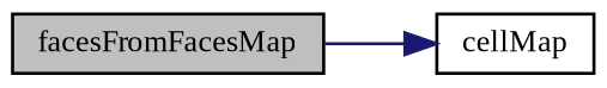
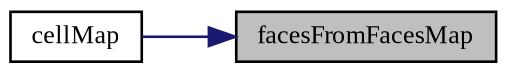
  digraph {
    rankdir=LR
    fontname="Liberation Serif"
    node [color=black fontname="Liberation Serif" fontsize=10 shape=record]
    n1 [fillcolor=grey75 fontcolor=black height=0.2 label=facesFromFacesMap style=filled width=0.4]
    n2 [height=0.2 label=cellMap width=0.4]
-   n1 -> n2 [color=midnightblue fontname="Liberation Serif" fontsize=10 labelfontname=FreeSans labelfontsize=10 style=solid]
+   n2 -> n1 [color=midnightblue fontname="Liberation Serif" fontsize=10 labelfontname=FreeSans labelfontsize=10 style=solid]
  }
